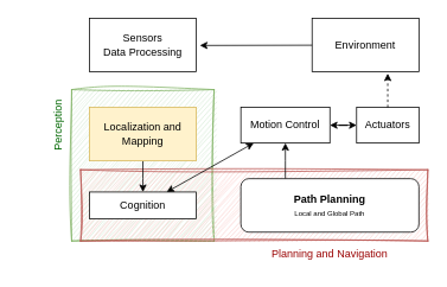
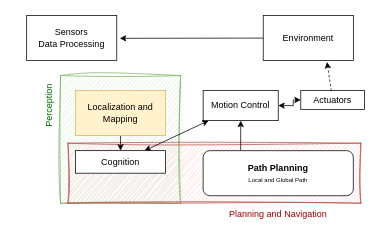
  <mxCell id="0" />
  <mxCell id="1" parent="0" />
  <mxCell id="2" value="" style="group;noLabel=1;labelBackgroundColor=none;fillColor=#d5e8d4;strokeColor=#82b366;rounded=0;glass=0;sketch=1;curveFitting=1;jiggle=2;shadow=0;" parent="1" vertex="1" connectable="0"><mxGeometry x="80" y="100" width="160" height="170" as="geometry" /></mxCell>
  <mxCell id="3" value="" style="rounded=0;whiteSpace=wrap;html=1;fillColor=#f8cecc;strokeColor=#b85450;shadow=0;sketch=1;curveFitting=1;jiggle=2;" parent="1" vertex="1"><mxGeometry x="90" y="190" width="390" height="80" as="geometry" /></mxCell>
- <mxCell id="4" value="Sensors&lt;br&gt;Data Processing" style="rounded=0;whiteSpace=wrap;html=1;" parent="1" vertex="1"><mxGeometry x="100" y="20" width="120" height="60" as="geometry" /></mxCell>
+ <mxCell id="4" value="Sensors&lt;br&gt;Data Processing" style="rounded=0;whiteSpace=wrap;html=1;" parent="1" vertex="1"><mxGeometry x="35" y="20" width="120" height="60" as="geometry" /></mxCell>
  <mxCell id="5" value="Environment" style="whiteSpace=wrap;html=1;" parent="1" vertex="1"><mxGeometry x="350" y="20" width="120" height="60" as="geometry" /></mxCell>
  <mxCell id="6" style="edgeStyle=orthogonalEdgeStyle;rounded=0;orthogonalLoop=1;jettySize=auto;html=1;exitX=0.5;exitY=1;exitDx=0;exitDy=0;entryX=0.5;entryY=0;entryDx=0;entryDy=0;" parent="1" source="7" target="9" edge="1"><mxGeometry relative="1" as="geometry"><Array as="points"><mxPoint x="160" y="200" /><mxPoint x="160" y="200" /></Array></mxGeometry></mxCell>
  <mxCell id="7" value="Localization and Mapping" style="whiteSpace=wrap;html=1;fillColor=#fff2cc;strokeColor=#d6b656;" parent="1" vertex="1"><mxGeometry x="100" y="120" width="120" height="60" as="geometry" /></mxCell>
  <mxCell id="8" style="rounded=0;orthogonalLoop=1;jettySize=auto;html=1;startArrow=classic;startFill=1;" parent="1" source="9" target="16" edge="1"><mxGeometry relative="1" as="geometry" /></mxCell>
- <mxCell id="9" value="Cognition" style="whiteSpace=wrap;html=1;" parent="1" vertex="1"><mxGeometry x="100" y="215" width="120" height="30" as="geometry" /></mxCell>
+ <mxCell id="9" value="Cognition" style="whiteSpace=wrap;html=1;" parent="1" vertex="1"><mxGeometry x="100" y="200" width="120" height="30" as="geometry" /></mxCell>
  <mxCell id="10" style="edgeStyle=orthogonalEdgeStyle;rounded=0;orthogonalLoop=1;jettySize=auto;html=1;entryX=0.5;entryY=1;entryDx=0;entryDy=0;exitX=0.25;exitY=0;exitDx=0;exitDy=0;" parent="1" source="11" target="16" edge="1"><mxGeometry relative="1" as="geometry"><mxPoint x="330" y="200" as="sourcePoint" /><Array as="points"><mxPoint x="320" y="180" /><mxPoint x="320" y="180" /></Array></mxGeometry></mxCell>
  <mxCell id="11" value="&lt;b&gt;Path Planning&lt;/b&gt;&lt;br&gt;&lt;font style=&quot;font-size: 8px;&quot;&gt;Local and Global Path&lt;/font&gt;" style="whiteSpace=wrap;html=1;rounded=1;" parent="1" vertex="1"><mxGeometry x="270" y="200" width="200" height="60" as="geometry" /></mxCell>
  <mxCell id="12" style="rounded=0;orthogonalLoop=1;jettySize=auto;html=1;entryX=1.033;entryY=0.507;entryDx=0;entryDy=0;entryPerimeter=0;" parent="1" source="5" target="4" edge="1"><mxGeometry relative="1" as="geometry" /></mxCell>
  <mxCell id="13" value="Perception" style="text;html=1;align=center;verticalAlign=middle;whiteSpace=wrap;rounded=0;rotation=270;fillColor=none;strokeColor=none;fontColor=#006600;" parent="1" vertex="1"><mxGeometry x="20" y="125" width="90" height="30" as="geometry" /></mxCell>
  <mxCell id="14" value="Planning and Navigation" style="text;html=1;align=center;verticalAlign=middle;whiteSpace=wrap;rounded=0;fontColor=#990000;" parent="1" vertex="1"><mxGeometry x="290" y="270" width="160" height="30" as="geometry" /></mxCell>
  <mxCell id="15" style="edgeStyle=orthogonalEdgeStyle;rounded=0;orthogonalLoop=1;jettySize=auto;html=1;entryX=0;entryY=0.5;entryDx=0;entryDy=0;startArrow=classic;startFill=1;" edge="1" parent="1" source="16" target="17"><mxGeometry relative="1" as="geometry" /></mxCell>
  <mxCell id="16" value="Motion Control" style="whiteSpace=wrap;html=1;" parent="1" vertex="1"><mxGeometry x="270" y="120" width="100" height="40" as="geometry" /></mxCell>
- <mxCell id="17" value="Actuators" style="whiteSpace=wrap;html=1;" parent="1" vertex="1"><mxGeometry x="400" y="120" width="70" height="40" as="geometry" /></mxCell>
+ <mxCell id="17" value="Actuators" style="whiteSpace=wrap;html=1;" parent="1" vertex="1"><mxGeometry x="400" y="120" width="85" height="25" as="geometry" /></mxCell>
  <mxCell id="18" style="rounded=0;orthogonalLoop=1;jettySize=auto;html=1;entryX=0.708;entryY=1.032;entryDx=0;entryDy=0;entryPerimeter=0;dashed=1;" edge="1" parent="1" source="17" target="5"><mxGeometry relative="1" as="geometry" /></mxCell>
